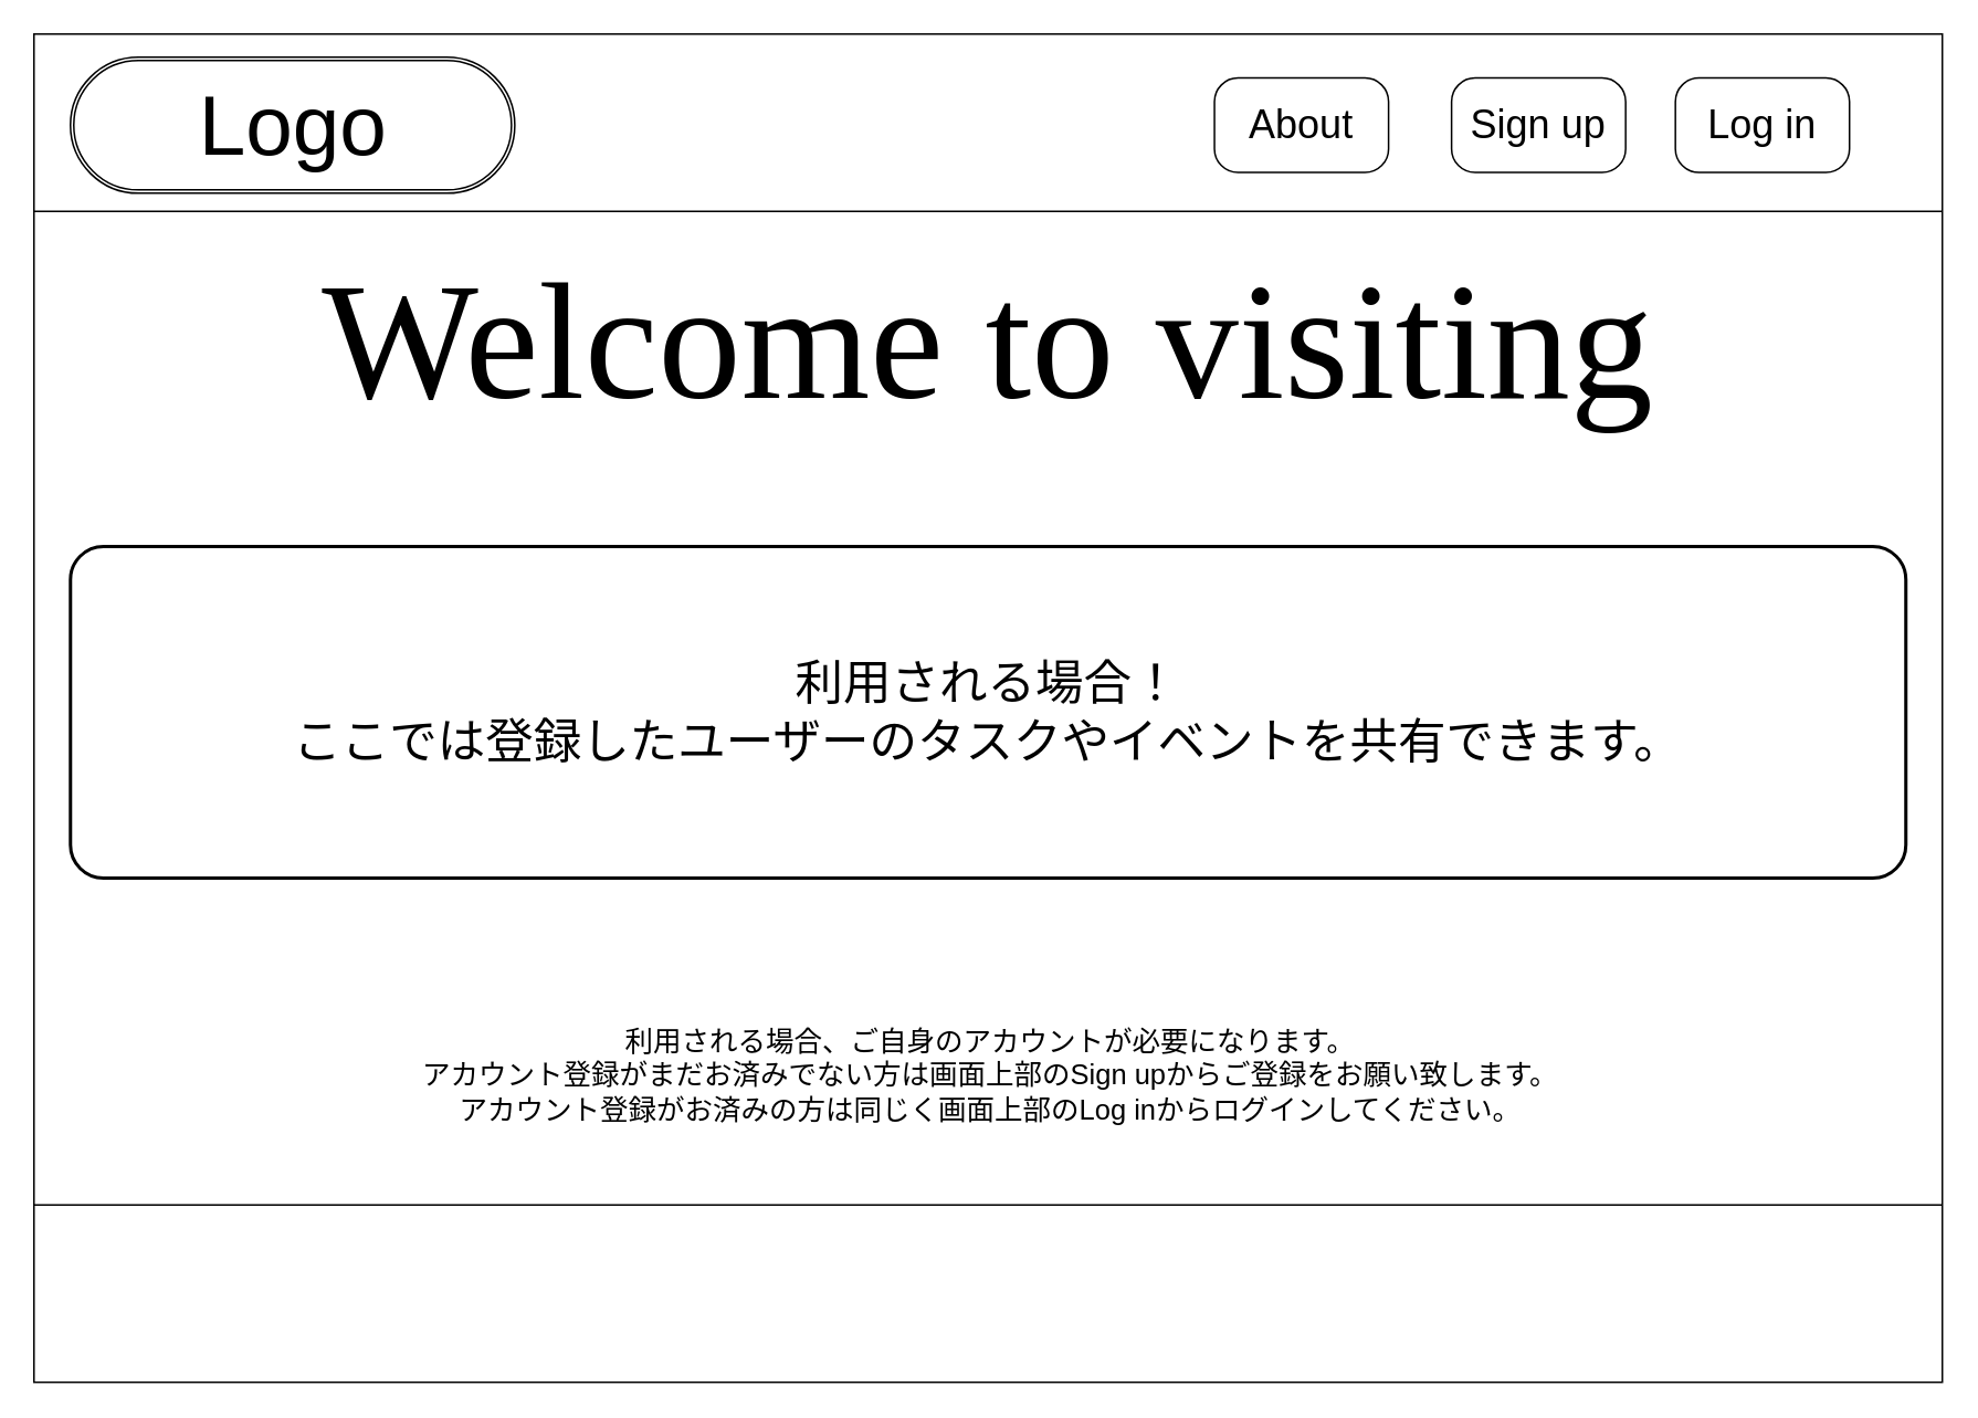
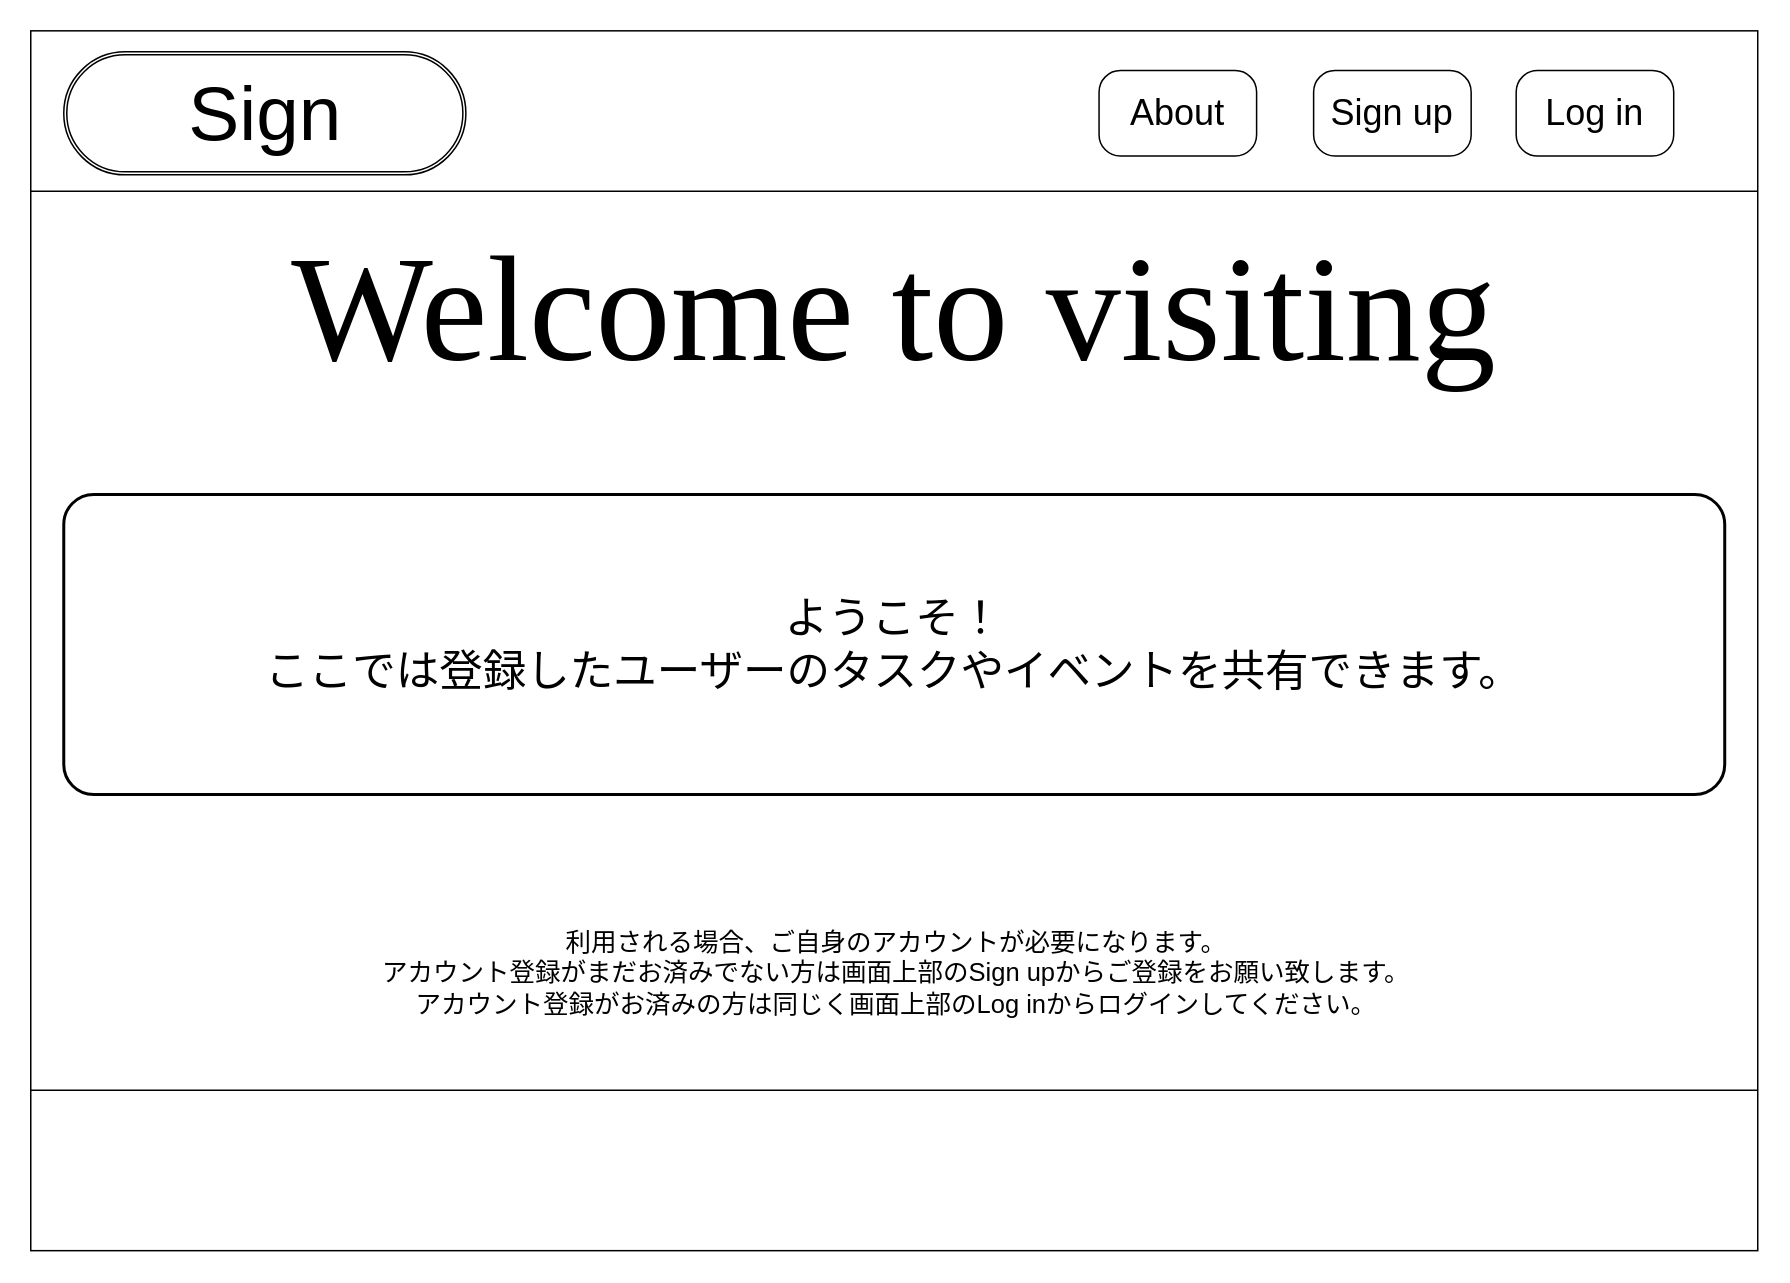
  <mxCell id="0" />
  <mxCell id="1" parent="0" />
  <mxCell id="2" value="" style="shape=process;whiteSpace=wrap;html=1;backgroundOutline=1;strokeColor=#000000;fillColor=none;direction=south;size=0.131;" parent="1" vertex="1"><mxGeometry x="20" y="20" width="1151" height="813" as="geometry" /></mxCell>
  <mxCell id="3" value="" style="shape=ext;double=1;rounded=1;whiteSpace=wrap;html=1;strokeColor=#000000;fillColor=none;arcSize=50;" parent="1" vertex="1"><mxGeometry x="42" y="34" width="268" height="82" as="geometry" /></mxCell>
- <mxCell id="4" value="&lt;font color=&quot;#000000&quot; style=&quot;font-size: 51px&quot;&gt;Logo&lt;/font&gt;" style="text;html=1;strokeColor=none;fillColor=none;align=center;verticalAlign=middle;whiteSpace=wrap;rounded=0;" parent="1" vertex="1"><mxGeometry x="83.5" y="44.5" width="185" height="61" as="geometry" /></mxCell>
+ <mxCell id="4" value="&lt;font color=&quot;#000000&quot; style=&quot;font-size: 51px&quot;&gt;Sign&lt;/font&gt;" style="text;html=1;strokeColor=none;fillColor=none;align=center;verticalAlign=middle;whiteSpace=wrap;rounded=0;" parent="1" vertex="1"><mxGeometry x="83.5" y="44.5" width="185" height="61" as="geometry" /></mxCell>
  <mxCell id="5" value="&lt;font style=&quot;font-size: 24px&quot; color=&quot;#000000&quot;&gt;About&lt;/font&gt;" style="rounded=1;arcSize=25;whiteSpace=wrap;html=1;align=center;strokeColor=#000000;fillColor=none;" parent="1" vertex="1"><mxGeometry x="732" y="46.52" width="105" height="56.96" as="geometry" /></mxCell>
  <mxCell id="6" value="&lt;font color=&quot;#000000&quot;&gt;&lt;span style=&quot;font-size: 24px&quot;&gt;Sign up&lt;/span&gt;&lt;/font&gt;" style="rounded=1;arcSize=25;whiteSpace=wrap;html=1;align=center;strokeColor=#000000;fillColor=none;" parent="1" vertex="1"><mxGeometry x="875" y="46.52" width="105" height="56.96" as="geometry" /></mxCell>
  <mxCell id="7" value="&lt;font style=&quot;font-size: 24px&quot; color=&quot;#000000&quot;&gt;Log in&lt;/font&gt;" style="rounded=1;arcSize=25;whiteSpace=wrap;html=1;align=center;strokeColor=#000000;fillColor=none;" parent="1" vertex="1"><mxGeometry x="1010" y="46.52" width="105" height="56.96" as="geometry" /></mxCell>
- <mxCell id="8" value="&lt;font color=&quot;#000000&quot; style=&quot;font-size: 29px&quot;&gt;利用される場合！&lt;br&gt;ここでは登録したユーザーのタスクやイベントを共有できます。&lt;br&gt;&lt;/font&gt;" style="rounded=1;arcSize=10;whiteSpace=wrap;html=1;align=center;strokeColor=#000000;strokeWidth=2;fillColor=none;" parent="1" vertex="1"><mxGeometry x="42" y="329" width="1107" height="200" as="geometry" /></mxCell>
+ <mxCell id="8" value="&lt;font color=&quot;#000000&quot; style=&quot;font-size: 29px&quot;&gt;ようこそ！&lt;br&gt;ここでは登録したユーザーのタスクやイベントを共有できます。&lt;br&gt;&lt;/font&gt;" style="rounded=1;arcSize=10;whiteSpace=wrap;html=1;align=center;strokeColor=#000000;strokeWidth=2;fillColor=none;" parent="1" vertex="1"><mxGeometry x="42" y="329" width="1107" height="200" as="geometry" /></mxCell>
  <mxCell id="9" value="&lt;font color=&quot;#000000&quot; style=&quot;font-size: 17px&quot;&gt;利用される場合、ご自身のアカウントが必要になります。&lt;br&gt;アカウント登録がまだお済みでない方は画面上部のSign upからご登録をお願い致します。&lt;br&gt;アカウント登録がお済みの方は同じく画面上部のLog inからログインしてください。&lt;br&gt;&lt;/font&gt;" style="text;html=1;strokeColor=none;fillColor=none;align=center;verticalAlign=middle;whiteSpace=wrap;rounded=0;" parent="1" vertex="1"><mxGeometry x="244" y="567" width="706" height="163" as="geometry" /></mxCell>
  <mxCell id="10" value="&lt;font color=&quot;#000000&quot; style=&quot;font-size: 100px;&quot;&gt;Welcome to visiting&lt;/font&gt;" style="text;html=1;strokeColor=none;fillColor=none;align=center;verticalAlign=middle;whiteSpace=wrap;rounded=0;fontFamily=Times New Roman;fontSize=100;" parent="1" vertex="1"><mxGeometry x="72" y="137" width="1047" height="137" as="geometry" /></mxCell>
